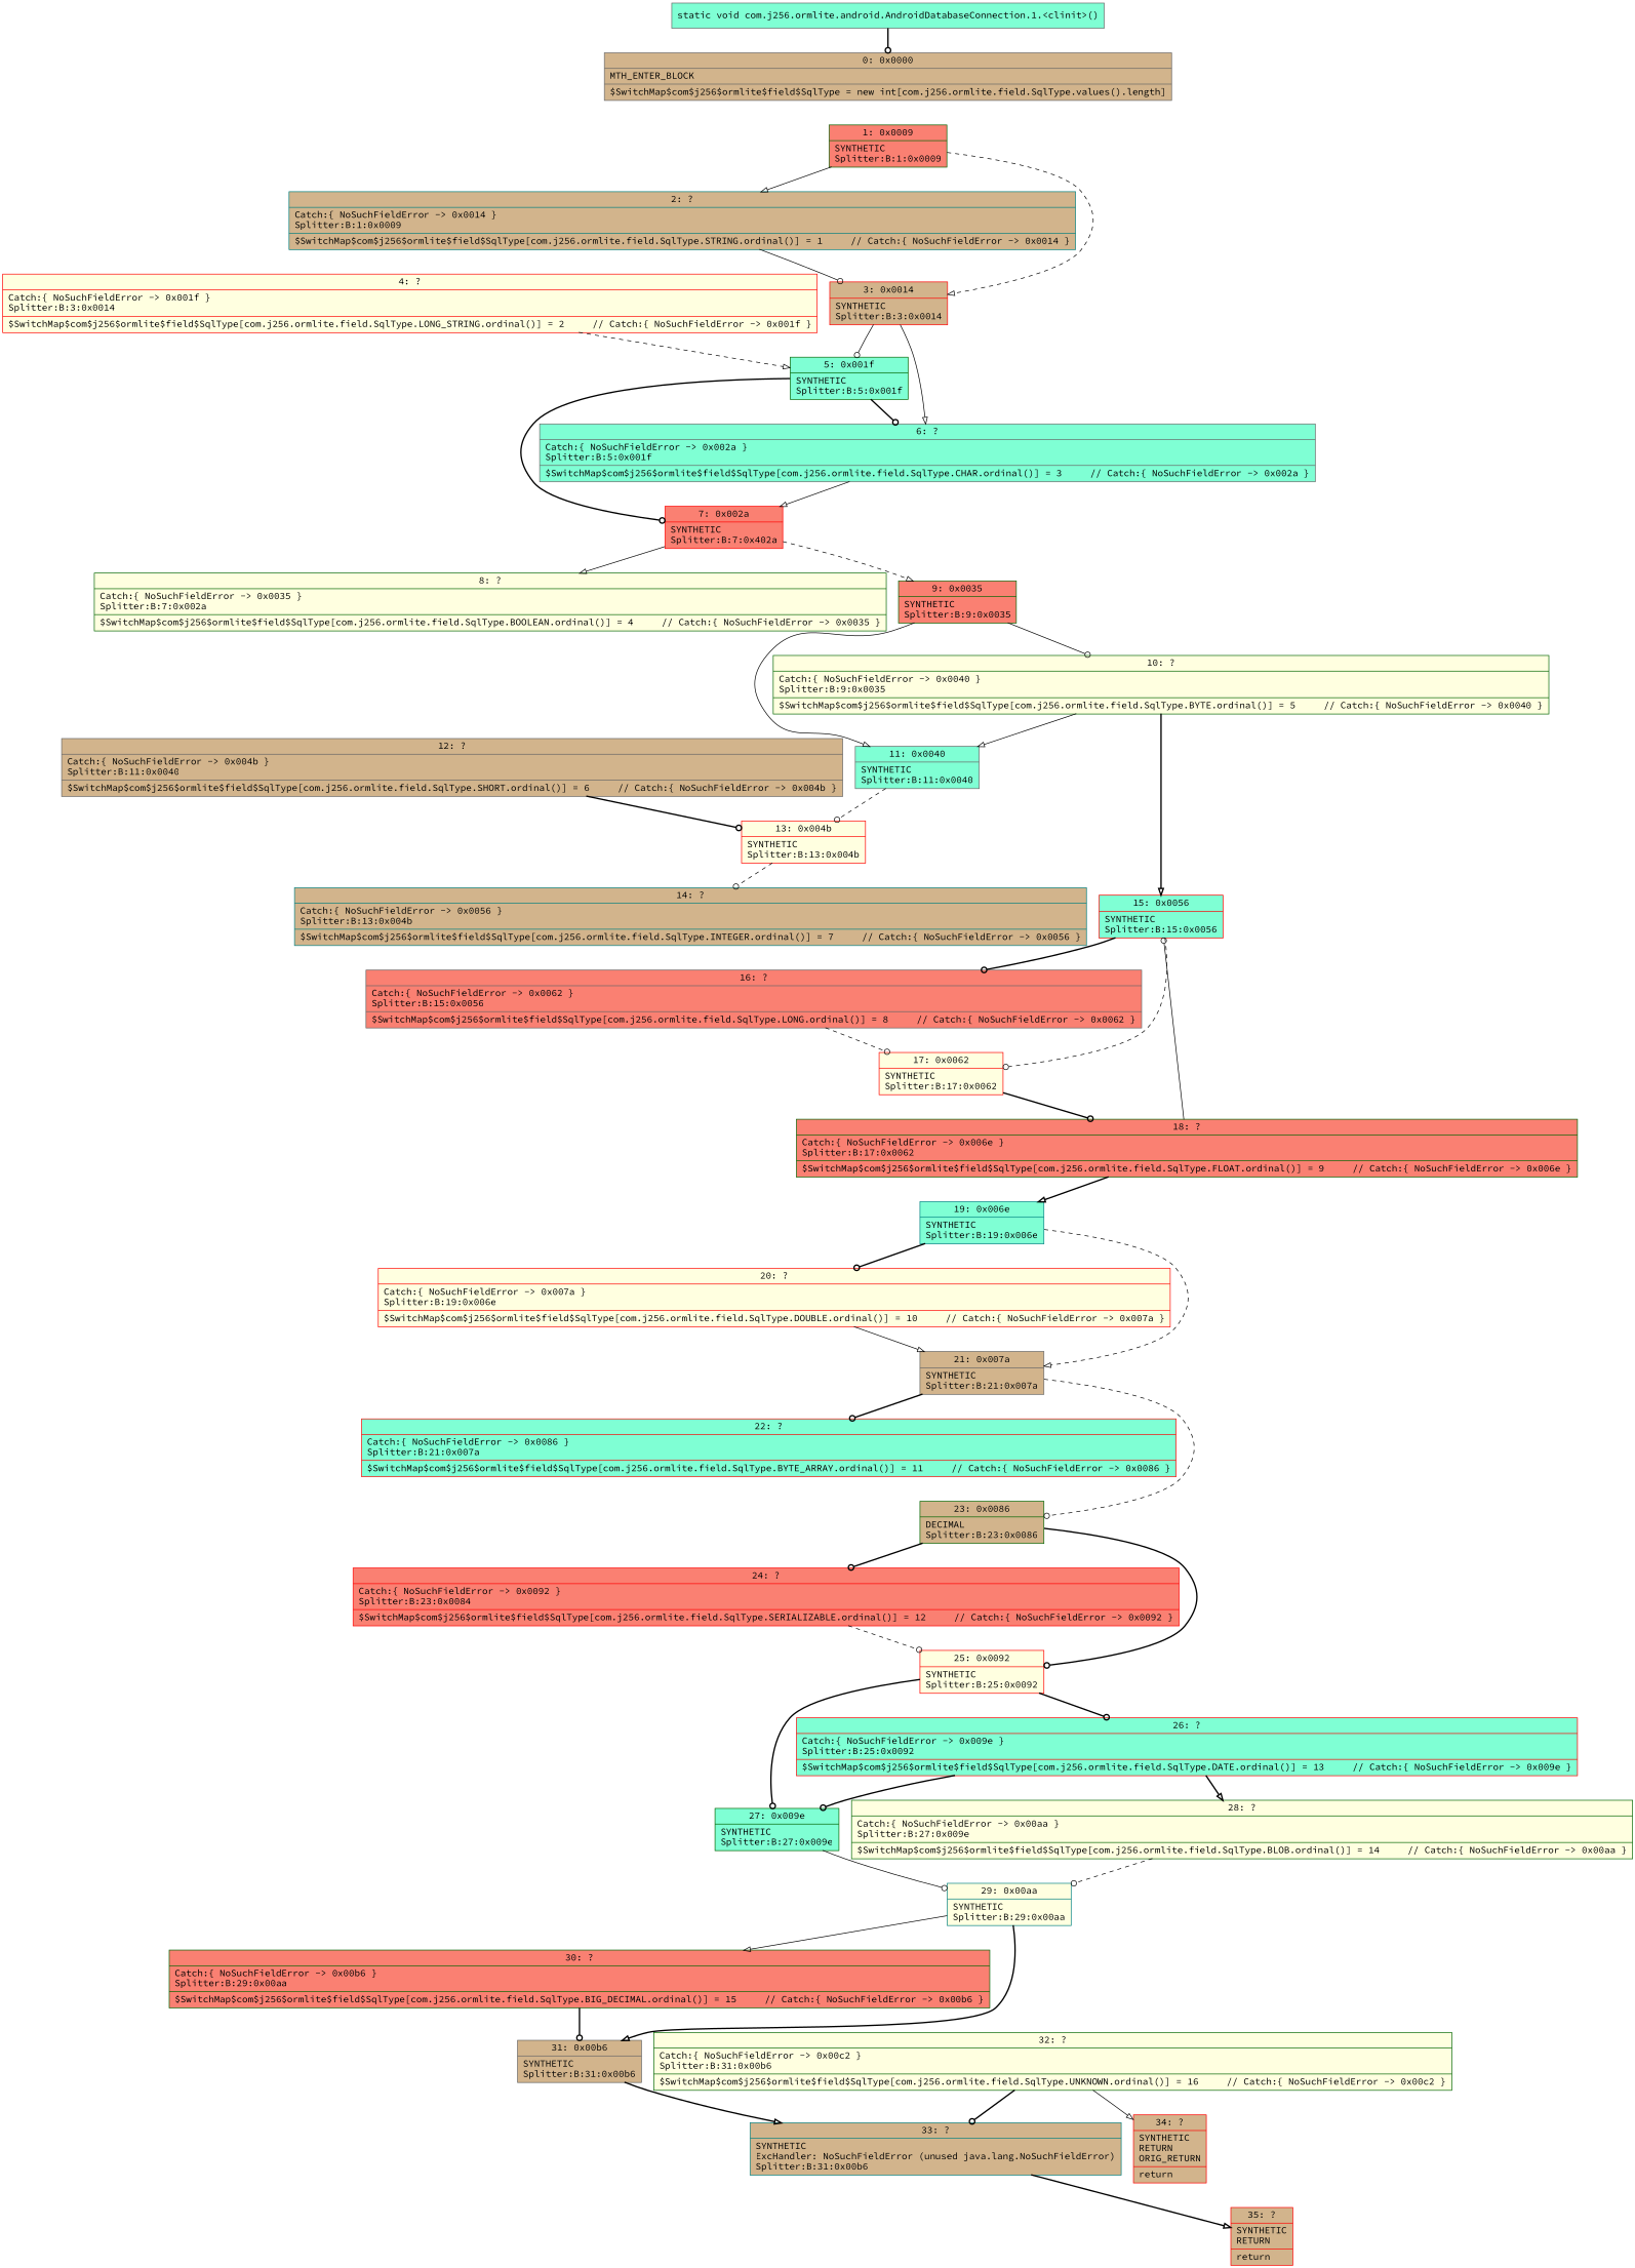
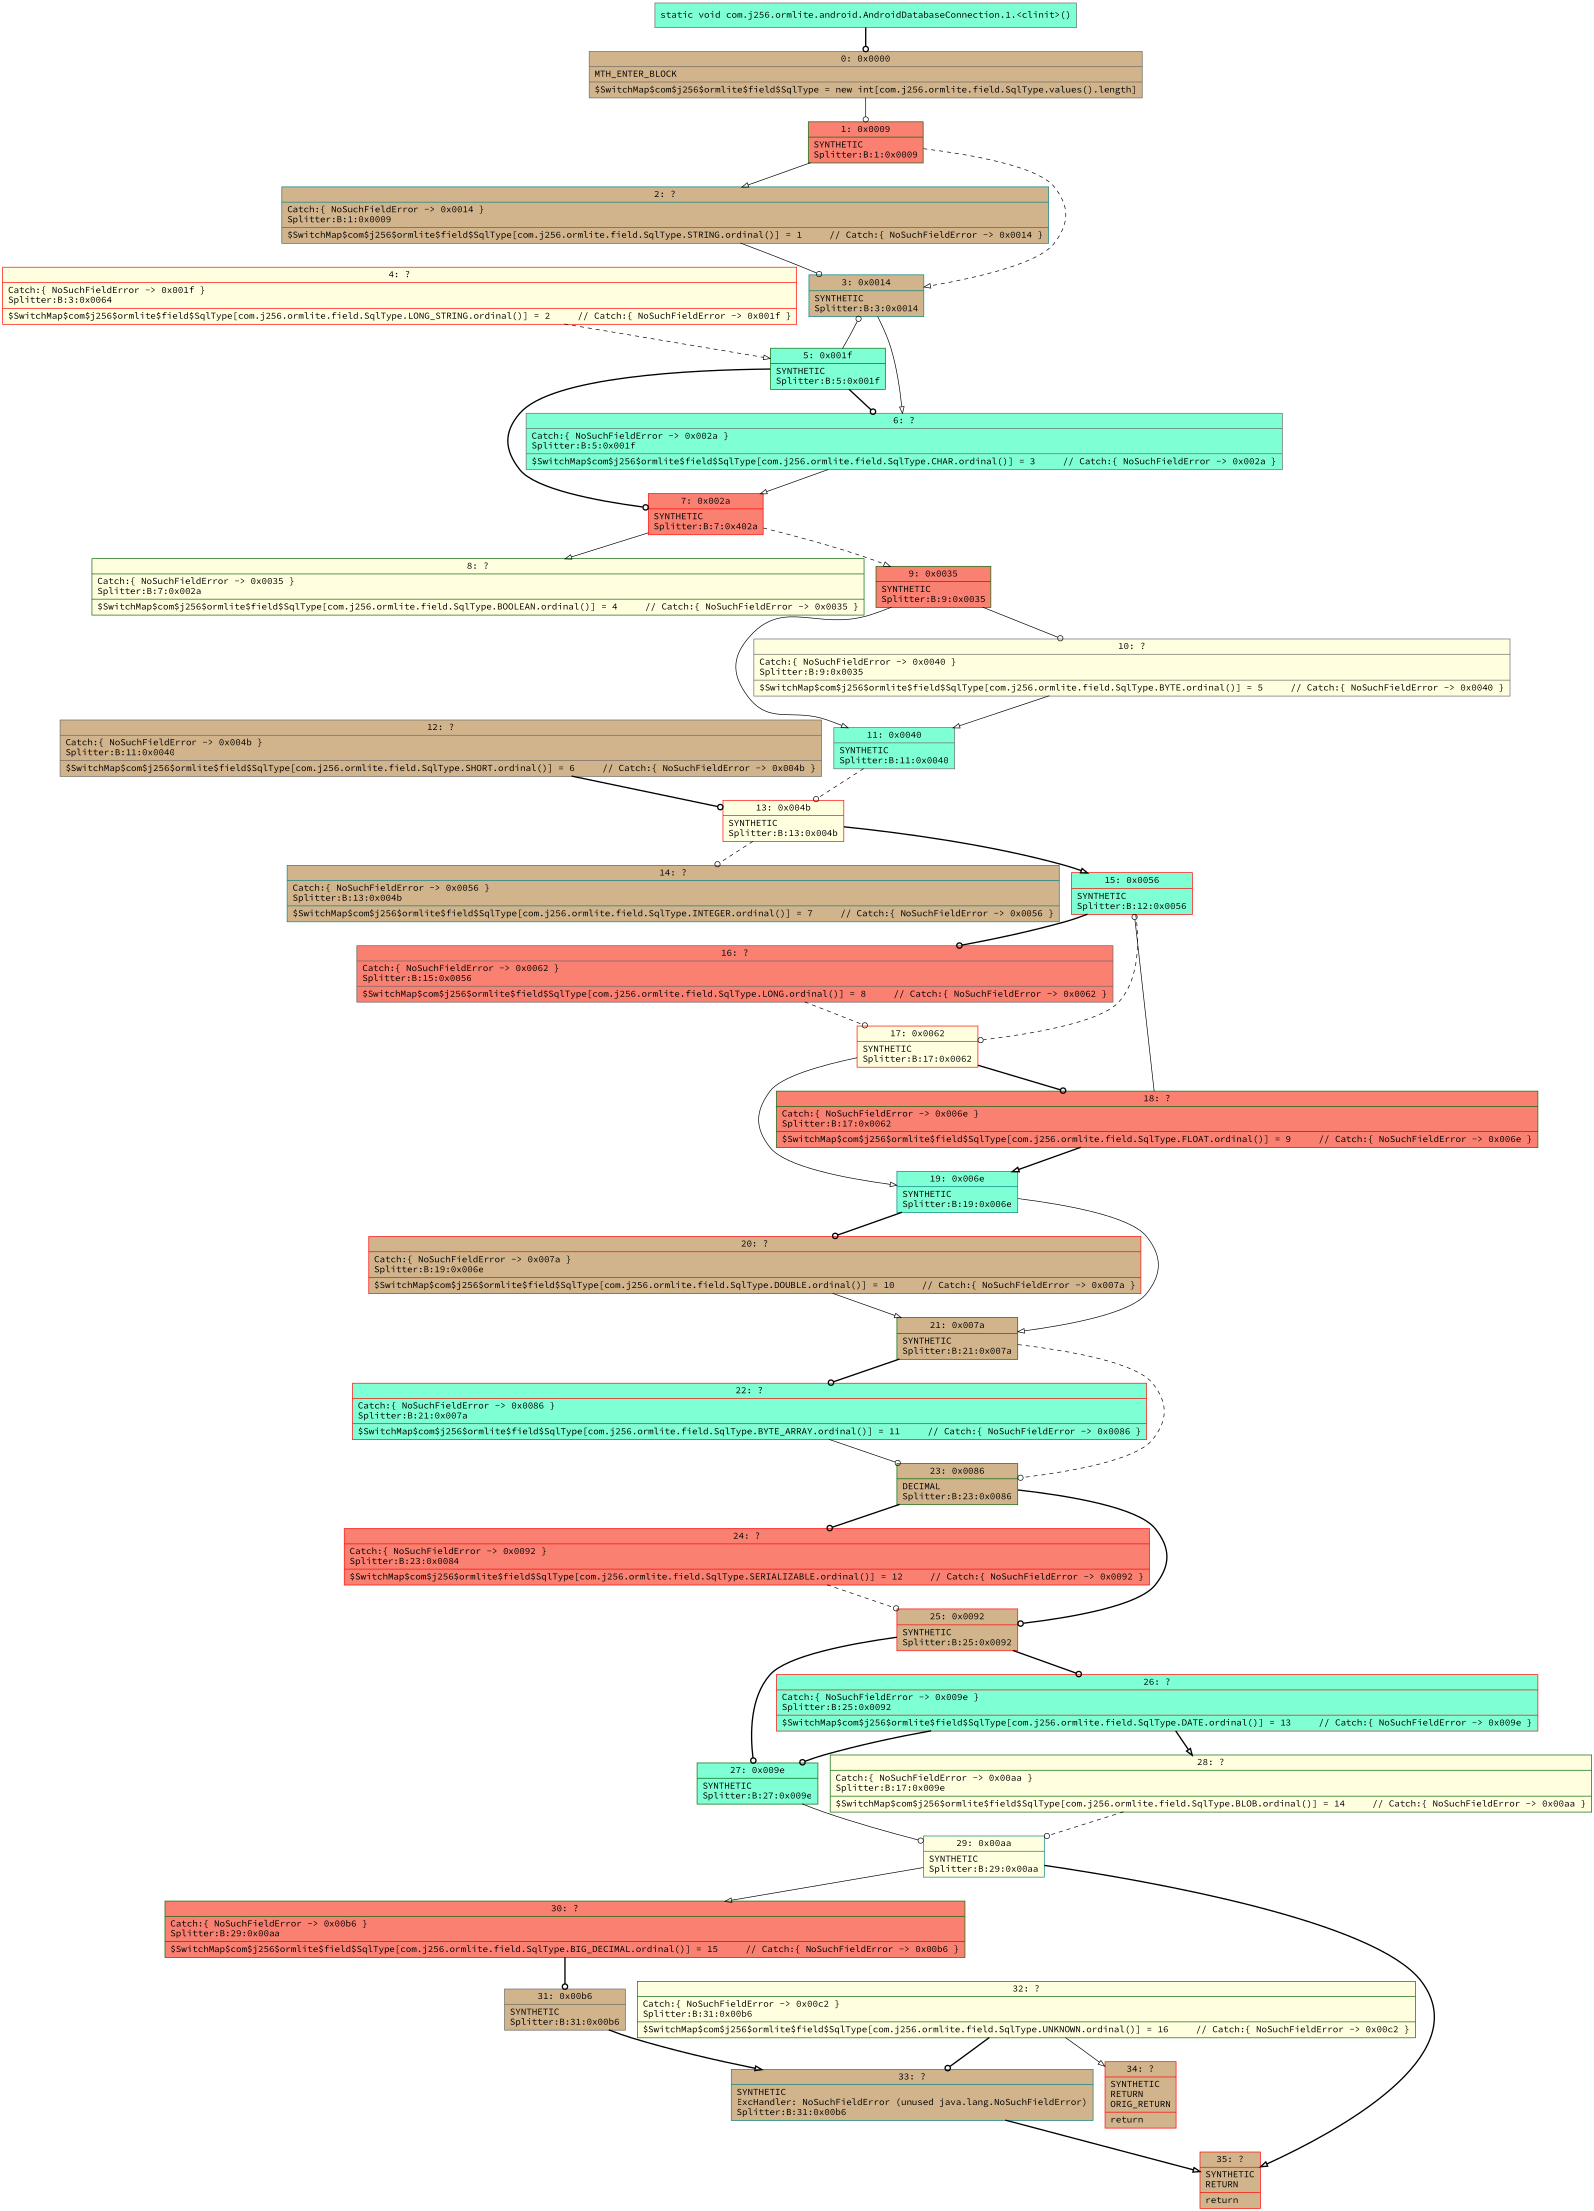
  digraph {
    fontname="Source Code Pro"
    node [color=red fillcolor=tan fontname="Source Code Pro" shape=record style=filled]
    edge [arrowhead=odot fontname="Source Code Pro" style=bold]
    n1 [color=gray40 label="{0\:\ 0x0000|MTH_ENTER_BLOCK\l|$SwitchMap$com$j256$ormlite$field$SqlType = new int[com.j256.ormlite.field.SqlType.values().length]\l}"]
    n2 [color=darkgreen fillcolor=salmon label="{1\:\ 0x0009|SYNTHETIC\lSplitter:B:1:0x0009\l}"]
    n3 [color=teal label="{2\:\ ?|Catch:\{ NoSuchFieldError \-\> 0x0014 \}\lSplitter:B:1:0x0009\l|$SwitchMap$com$j256$ormlite$field$SqlType[com.j256.ormlite.field.SqlType.STRING.ordinal()] = 1     \/\/ Catch:\{ NoSuchFieldError \-\> 0x0014 \}\l}"]
-   n4 [label="{3\:\ 0x0014|SYNTHETIC\lSplitter:B:3:0x0014\l}"]
+   n4 [color=teal label="{3\:\ 0x0014|SYNTHETIC\lSplitter:B:3:0x0014\l}"]
    n5 [color=darkgreen fillcolor=aquamarine label="{5\:\ 0x001f|SYNTHETIC\lSplitter:B:5:0x001f\l}"]
    n6 [color=gray40 fillcolor=aquamarine label="{6\:\ ?|Catch:\{ NoSuchFieldError \-\> 0x002a \}\lSplitter:B:5:0x001f\l|$SwitchMap$com$j256$ormlite$field$SqlType[com.j256.ormlite.field.SqlType.CHAR.ordinal()] = 3     \/\/ Catch:\{ NoSuchFieldError \-\> 0x002a \}\l}"]
-   n7 [fillcolor=lightyellow label="{4\:\ ?|Catch:\{ NoSuchFieldError \-\> 0x001f \}\lSplitter:B:3:0x0014\l|$SwitchMap$com$j256$ormlite$field$SqlType[com.j256.ormlite.field.SqlType.LONG_STRING.ordinal()] = 2     \/\/ Catch:\{ NoSuchFieldError \-\> 0x001f \}\l}"]
+   n7 [fillcolor=lightyellow label="{4\:\ ?|Catch:\{ NoSuchFieldError \-\> 0x001f \}\lSplitter:B:3:0x0064\l|$SwitchMap$com$j256$ormlite$field$SqlType[com.j256.ormlite.field.SqlType.LONG_STRING.ordinal()] = 2     \/\/ Catch:\{ NoSuchFieldError \-\> 0x001f \}\l}"]
    n8 [fillcolor=salmon label="{7\:\ 0x002a|SYNTHETIC\lSplitter:B:7:0x402a\l}"]
    n9 [color=darkgreen fillcolor=lightyellow label="{8\:\ ?|Catch:\{ NoSuchFieldError \-\> 0x0035 \}\lSplitter:B:7:0x002a\l|$SwitchMap$com$j256$ormlite$field$SqlType[com.j256.ormlite.field.SqlType.BOOLEAN.ordinal()] = 4     \/\/ Catch:\{ NoSuchFieldError \-\> 0x0035 \}\l}"]
    n10 [color=darkgreen fillcolor=salmon label="{9\:\ 0x0035|SYNTHETIC\lSplitter:B:9:0x0035\l}"]
-   n11 [color=darkgreen fillcolor=lightyellow label="{10\:\ ?|Catch:\{ NoSuchFieldError \-\> 0x0040 \}\lSplitter:B:9:0x0035\l|$SwitchMap$com$j256$ormlite$field$SqlType[com.j256.ormlite.field.SqlType.BYTE.ordinal()] = 5     \/\/ Catch:\{ NoSuchFieldError \-\> 0x0040 \}\l}"]
+   n11 [color=gray40 fillcolor=lightyellow label="{10\:\ ?|Catch:\{ NoSuchFieldError \-\> 0x0040 \}\lSplitter:B:9:0x0035\l|$SwitchMap$com$j256$ormlite$field$SqlType[com.j256.ormlite.field.SqlType.BYTE.ordinal()] = 5     \/\/ Catch:\{ NoSuchFieldError \-\> 0x0040 \}\l}"]
    n12 [color=gray40 fillcolor=aquamarine label="{11\:\ 0x0040|SYNTHETIC\lSplitter:B:11:0x0040\l}"]
    n13 [fillcolor=lightyellow label="{13\:\ 0x004b|SYNTHETIC\lSplitter:B:13:0x004b\l}"]
    n14 [color=gray40 label="{12\:\ ?|Catch:\{ NoSuchFieldError \-\> 0x004b \}\lSplitter:B:11:0x0040\l|$SwitchMap$com$j256$ormlite$field$SqlType[com.j256.ormlite.field.SqlType.SHORT.ordinal()] = 6     \/\/ Catch:\{ NoSuchFieldError \-\> 0x004b \}\l}"]
    n15 [color=teal label="{14\:\ ?|Catch:\{ NoSuchFieldError \-\> 0x0056 \}\lSplitter:B:13:0x004b\l|$SwitchMap$com$j256$ormlite$field$SqlType[com.j256.ormlite.field.SqlType.INTEGER.ordinal()] = 7     \/\/ Catch:\{ NoSuchFieldError \-\> 0x0056 \}\l}"]
-   n16 [fillcolor=aquamarine label="{15\:\ 0x0056|SYNTHETIC\lSplitter:B:15:0x0056\l}"]
+   n16 [fillcolor=aquamarine label="{15\:\ 0x0056|SYNTHETIC\lSplitter:B:12:0x0056\l}"]
    n17 [color=gray40 fillcolor=salmon label="{16\:\ ?|Catch:\{ NoSuchFieldError \-\> 0x0062 \}\lSplitter:B:15:0x0056\l|$SwitchMap$com$j256$ormlite$field$SqlType[com.j256.ormlite.field.SqlType.LONG.ordinal()] = 8     \/\/ Catch:\{ NoSuchFieldError \-\> 0x0062 \}\l}"]
    n18 [fillcolor=lightyellow label="{17\:\ 0x0062|SYNTHETIC\lSplitter:B:17:0x0062\l}"]
    n19 [color=darkgreen fillcolor=salmon label="{18\:\ ?|Catch:\{ NoSuchFieldError \-\> 0x006e \}\lSplitter:B:17:0x0062\l|$SwitchMap$com$j256$ormlite$field$SqlType[com.j256.ormlite.field.SqlType.FLOAT.ordinal()] = 9     \/\/ Catch:\{ NoSuchFieldError \-\> 0x006e \}\l}"]
    n20 [color=teal fillcolor=aquamarine label="{19\:\ 0x006e|SYNTHETIC\lSplitter:B:19:0x006e\l}"]
-   n21 [fillcolor=lightyellow label="{20\:\ ?|Catch:\{ NoSuchFieldError \-\> 0x007a \}\lSplitter:B:19:0x006e\l|$SwitchMap$com$j256$ormlite$field$SqlType[com.j256.ormlite.field.SqlType.DOUBLE.ordinal()] = 10     \/\/ Catch:\{ NoSuchFieldError \-\> 0x007a \}\l}"]
-   n22 [color=gray40 label="{21\:\ 0x007a|SYNTHETIC\lSplitter:B:21:0x007a\l}"]
+   n21 [label="{20\:\ ?|Catch:\{ NoSuchFieldError \-\> 0x007a \}\lSplitter:B:19:0x006e\l|$SwitchMap$com$j256$ormlite$field$SqlType[com.j256.ormlite.field.SqlType.DOUBLE.ordinal()] = 10     \/\/ Catch:\{ NoSuchFieldError \-\> 0x007a \}\l}"]
+   n22 [color=darkgreen label="{21\:\ 0x007a|SYNTHETIC\lSplitter:B:21:0x007a\l}"]
    n23 [fillcolor=aquamarine label="{22\:\ ?|Catch:\{ NoSuchFieldError \-\> 0x0086 \}\lSplitter:B:21:0x007a\l|$SwitchMap$com$j256$ormlite$field$SqlType[com.j256.ormlite.field.SqlType.BYTE_ARRAY.ordinal()] = 11     \/\/ Catch:\{ NoSuchFieldError \-\> 0x0086 \}\l}"]
    n24 [color=darkgreen label="{23\:\ 0x0086|DECIMAL\lSplitter:B:23:0x0086\l}"]
    n25 [fillcolor=salmon label="{24\:\ ?|Catch:\{ NoSuchFieldError \-\> 0x0092 \}\lSplitter:B:23:0x0084\l|$SwitchMap$com$j256$ormlite$field$SqlType[com.j256.ormlite.field.SqlType.SERIALIZABLE.ordinal()] = 12     \/\/ Catch:\{ NoSuchFieldError \-\> 0x0092 \}\l}"]
-   n26 [fillcolor=lightyellow label="{25\:\ 0x0092|SYNTHETIC\lSplitter:B:25:0x0092\l}"]
+   n26 [label="{25\:\ 0x0092|SYNTHETIC\lSplitter:B:25:0x0092\l}"]
    n27 [fillcolor=aquamarine label="{26\:\ ?|Catch:\{ NoSuchFieldError \-\> 0x009e \}\lSplitter:B:25:0x0092\l|$SwitchMap$com$j256$ormlite$field$SqlType[com.j256.ormlite.field.SqlType.DATE.ordinal()] = 13     \/\/ Catch:\{ NoSuchFieldError \-\> 0x009e \}\l}"]
    n28 [color=darkgreen fillcolor=aquamarine label="{27\:\ 0x009e|SYNTHETIC\lSplitter:B:27:0x009e\l}"]
-   n29 [color=darkgreen fillcolor=lightyellow label="{28\:\ ?|Catch:\{ NoSuchFieldError \-\> 0x00aa \}\lSplitter:B:27:0x009e\l|$SwitchMap$com$j256$ormlite$field$SqlType[com.j256.ormlite.field.SqlType.BLOB.ordinal()] = 14     \/\/ Catch:\{ NoSuchFieldError \-\> 0x00aa \}\l}"]
+   n29 [color=darkgreen fillcolor=lightyellow label="{28\:\ ?|Catch:\{ NoSuchFieldError \-\> 0x00aa \}\lSplitter:B:17:0x009e\l|$SwitchMap$com$j256$ormlite$field$SqlType[com.j256.ormlite.field.SqlType.BLOB.ordinal()] = 14     \/\/ Catch:\{ NoSuchFieldError \-\> 0x00aa \}\l}"]
    n30 [color=teal fillcolor=lightyellow label="{29\:\ 0x00aa|SYNTHETIC\lSplitter:B:29:0x00aa\l}"]
    n31 [color=darkgreen fillcolor=salmon label="{30\:\ ?|Catch:\{ NoSuchFieldError \-\> 0x00b6 \}\lSplitter:B:29:0x00aa\l|$SwitchMap$com$j256$ormlite$field$SqlType[com.j256.ormlite.field.SqlType.BIG_DECIMAL.ordinal()] = 15     \/\/ Catch:\{ NoSuchFieldError \-\> 0x00b6 \}\l}"]
    n32 [color=gray40 label="{31\:\ 0x00b6|SYNTHETIC\lSplitter:B:31:0x00b6\l}"]
    n33 [color=teal label="{33\:\ ?|SYNTHETIC\lExcHandler: NoSuchFieldError (unused java.lang.NoSuchFieldError)\lSplitter:B:31:0x00b6\l}"]
    n34 [color=darkgreen fillcolor=lightyellow label="{32\:\ ?|Catch:\{ NoSuchFieldError \-\> 0x00c2 \}\lSplitter:B:31:0x00b6\l|$SwitchMap$com$j256$ormlite$field$SqlType[com.j256.ormlite.field.SqlType.UNKNOWN.ordinal()] = 16     \/\/ Catch:\{ NoSuchFieldError \-\> 0x00c2 \}\l}"]
    n35 [label="{34\:\ ?|SYNTHETIC\lRETURN\lORIG_RETURN\l|return\l}"]
    n36 [label="{35\:\ ?|SYNTHETIC\lRETURN\l|return\l}"]
    n37 [color=gray40 fillcolor=aquamarine label="{static void com.j256.ormlite.android.AndroidDatabaseConnection.1.\<clinit\>() }"]
+   n1 -> n2 [style=solid]
    n2 -> n3 [arrowhead=onormal style=solid]
    n2 -> n4 [arrowhead=onormal style=dashed]
    n3 -> n4 [style=solid]
-   n4 -> n5 [style=solid]
+   n5 -> n4 [style=solid]
    n4 -> n6 [arrowhead=onormal style=solid]
    n5 -> n6
    n5 -> n8
    n6 -> n8 [arrowhead=onormal style=solid]
    n7 -> n5 [arrowhead=onormal style=dashed]
    n8 -> n9 [arrowhead=onormal style=solid]
    n8 -> n10 [arrowhead=onormal style=dashed]
    n10 -> n11 [style=solid]
    n10 -> n12 [arrowhead=onormal style=solid]
    n11 -> n12 [arrowhead=onormal style=solid]
    n12 -> n13 [style=dashed]
    n13 -> n15 [style=dashed]
-   n11 -> n16 [arrowhead=onormal]
+   n13 -> n16 [arrowhead=onormal]
    n14 -> n13
    n16 -> n17
    n16 -> n18 [style=dashed]
    n17 -> n18 [style=dashed]
    n18 -> n19
+   n18 -> n20 [arrowhead=onormal style=solid]
    n19 -> n16 [style=solid]
    n19 -> n20 [arrowhead=onormal]
    n20 -> n21
-   n20 -> n22 [arrowhead=onormal style=dashed]
+   n20 -> n22 [arrowhead=onormal style=solid]
    n21 -> n22 [arrowhead=onormal style=solid]
    n22 -> n23
    n22 -> n24 [style=dashed]
+   n23 -> n24 [style=solid]
    n24 -> n25
    n24 -> n26
    n25 -> n26 [style=dashed]
    n26 -> n27
    n26 -> n28
    n27 -> n28
    n27 -> n29 [arrowhead=onormal]
    n28 -> n30 [style=solid]
    n29 -> n30 [style=dashed]
    n30 -> n31 [arrowhead=onormal style=solid]
-   n30 -> n32 [arrowhead=onormal]
+   n30 -> n36 [arrowhead=onormal]
    n31 -> n32
    n32 -> n33 [arrowhead=onormal]
    n33 -> n36 [arrowhead=onormal]
    n34 -> n33
    n34 -> n35 [arrowhead=onormal style=solid]
    n37 -> n1
  }
